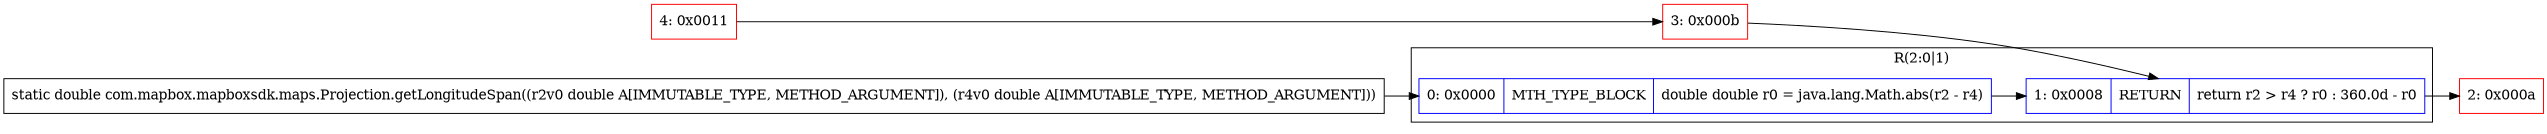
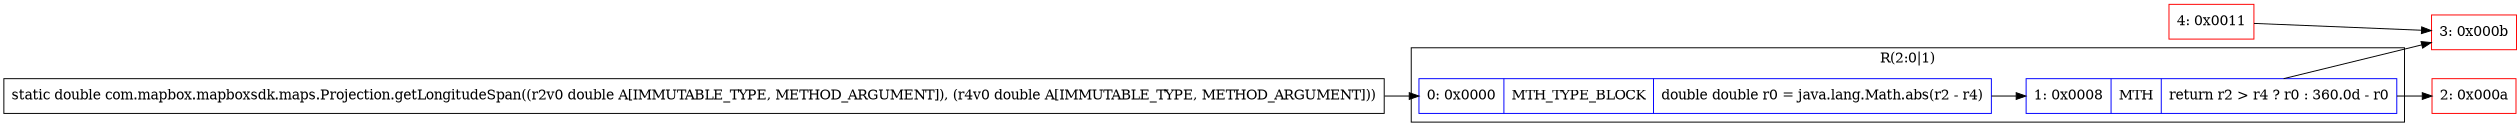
  digraph {
    rankdir=LR
    node [color=red shape=record]
    n1 [color=blue label="{0\:\ 0x0000|MTH_TYPE_BLOCK\l|double double r0 = java.lang.Math.abs(r2 \- r4)\l}"]
-   n2 [color=blue label="{1\:\ 0x0008|RETURN\l|return r2 \> r4 ? r0 : 360.0d \- r0\l}"]
+   n2 [color=blue label="{1\:\ 0x0008|MTH\l|return r2 \> r4 ? r0 : 360.0d \- r0\l}"]
    n3 [label="{2\:\ 0x000a}"]
    n4 [label="{3\:\ 0x000b}"]
    n5 [label="{4\:\ 0x0011}"]
    n6 [label="{static double com.mapbox.mapboxsdk.maps.Projection.getLongitudeSpan((r2v0 double A[IMMUTABLE_TYPE, METHOD_ARGUMENT]), (r4v0 double A[IMMUTABLE_TYPE, METHOD_ARGUMENT])) }" color=""]
    subgraph cluster_1 {
      label="R(2:0|1)"
      n1
      n2
    }
    n1 -> n2
    n2 -> n3
-   n4 -> n2
+   n2 -> n4
    n5 -> n4
    n6 -> n1
  }
